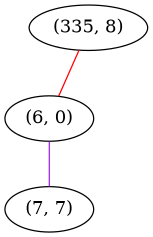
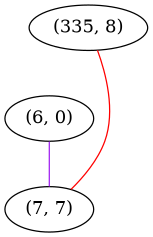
  graph {
    n1 [label="(6, 0)"]
    "(7, 7)"
    "(335, 8)"
    n1 -- "(7, 7)" [color=purple weight=4]
-   "(335, 8)" -- n1 [color=red weight=1]
+   "(335, 8)" -- "(7, 7)" [color=red weight=1]
  }
